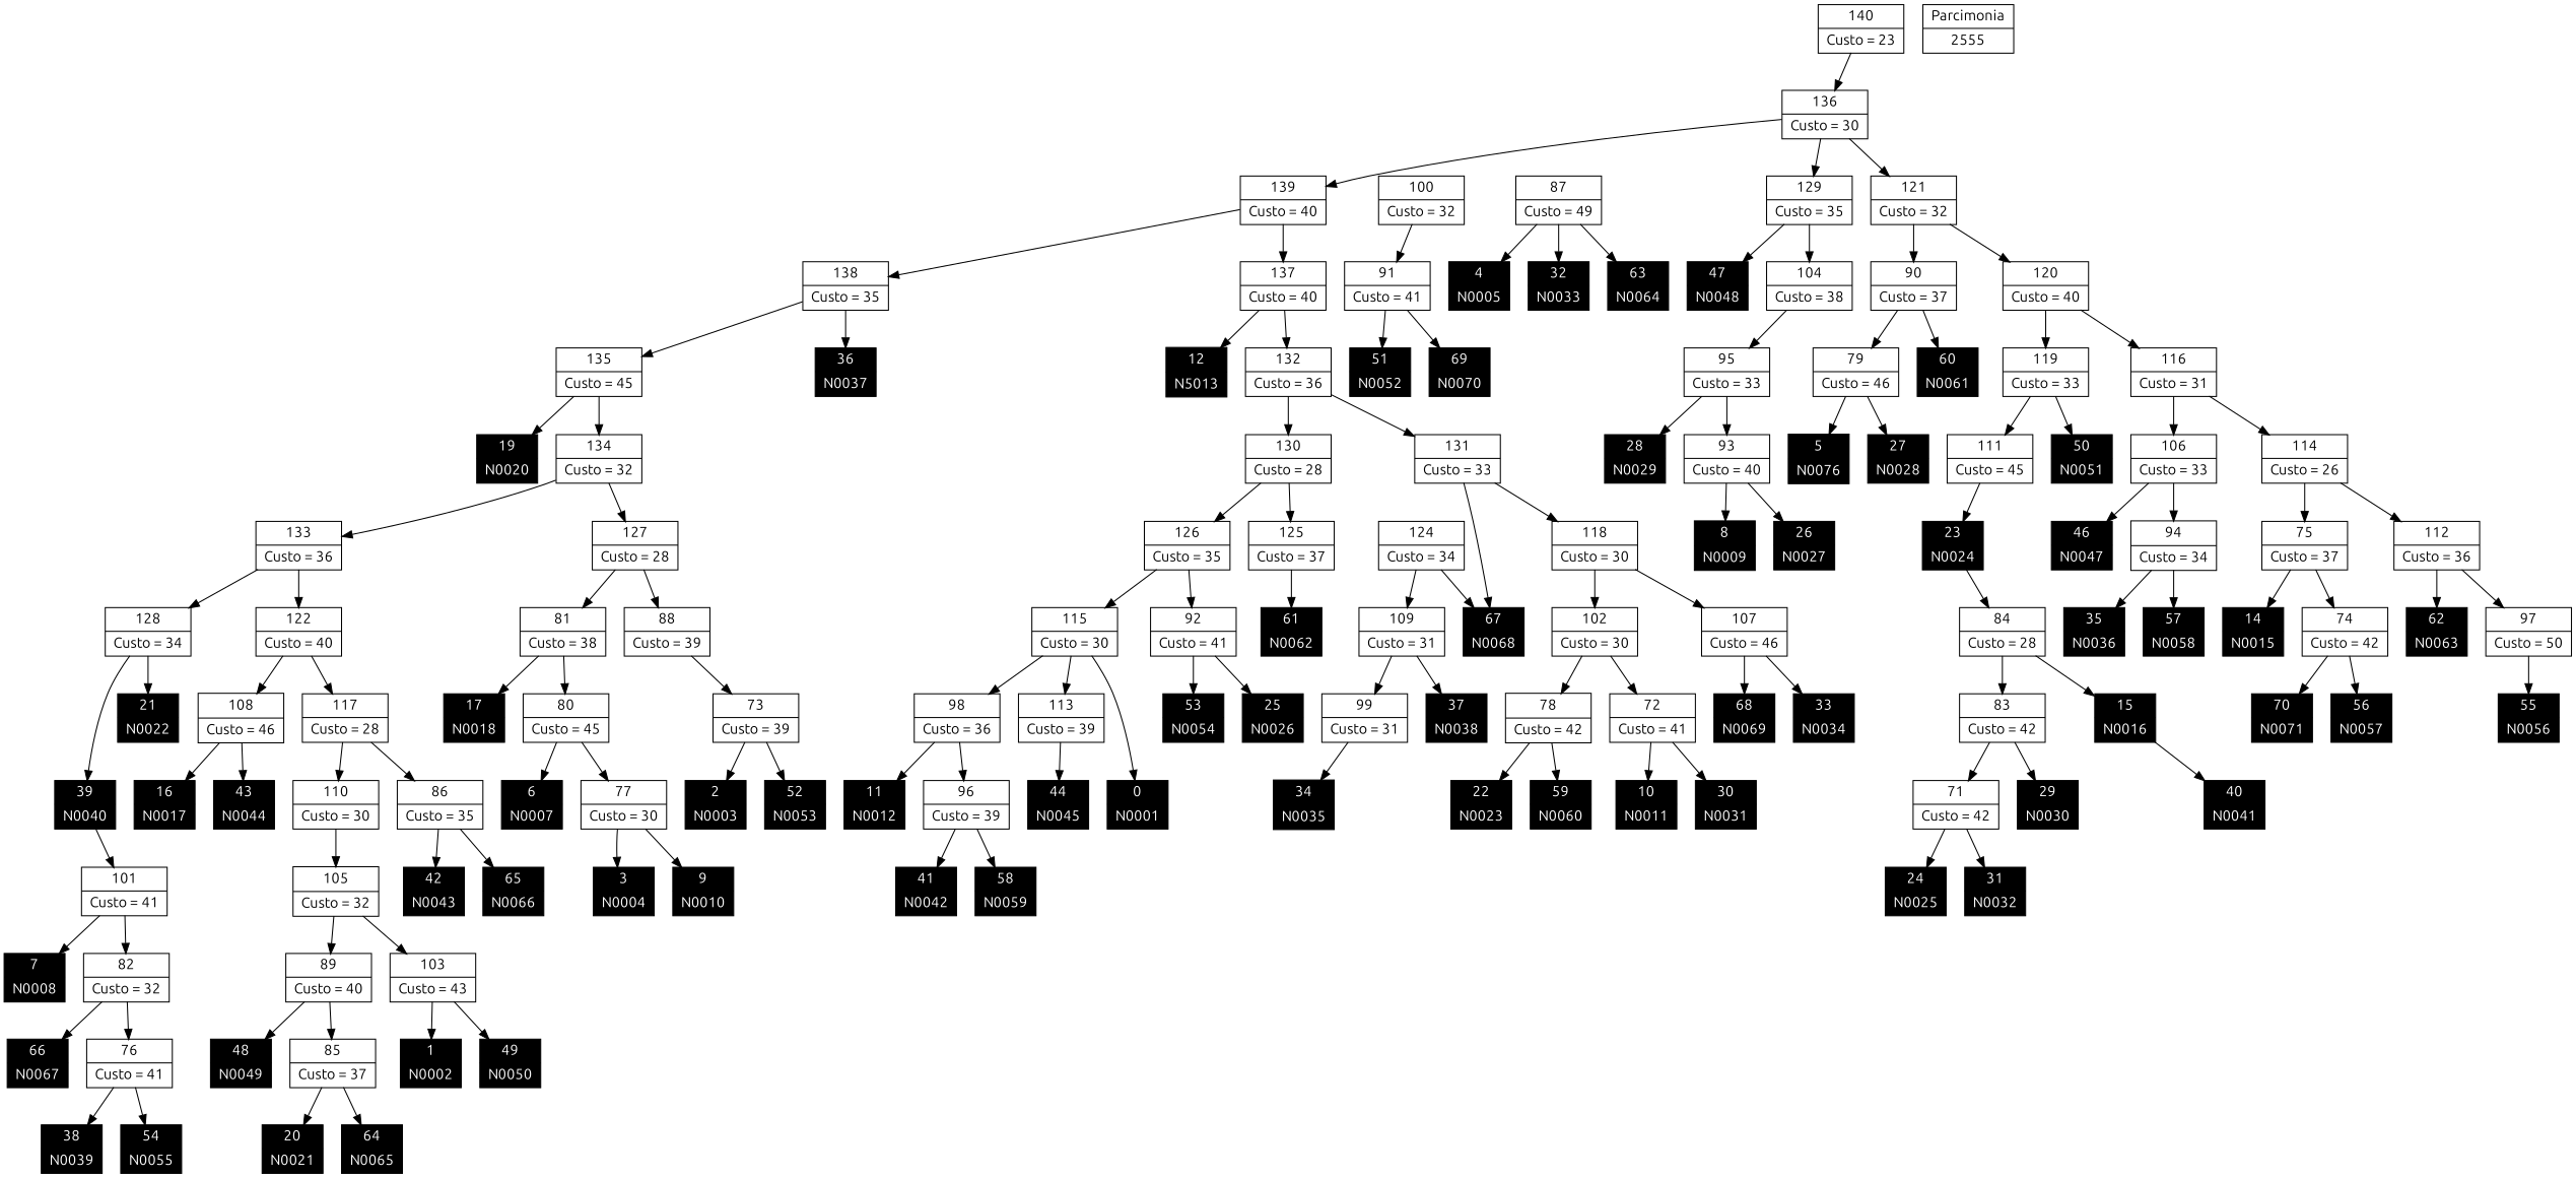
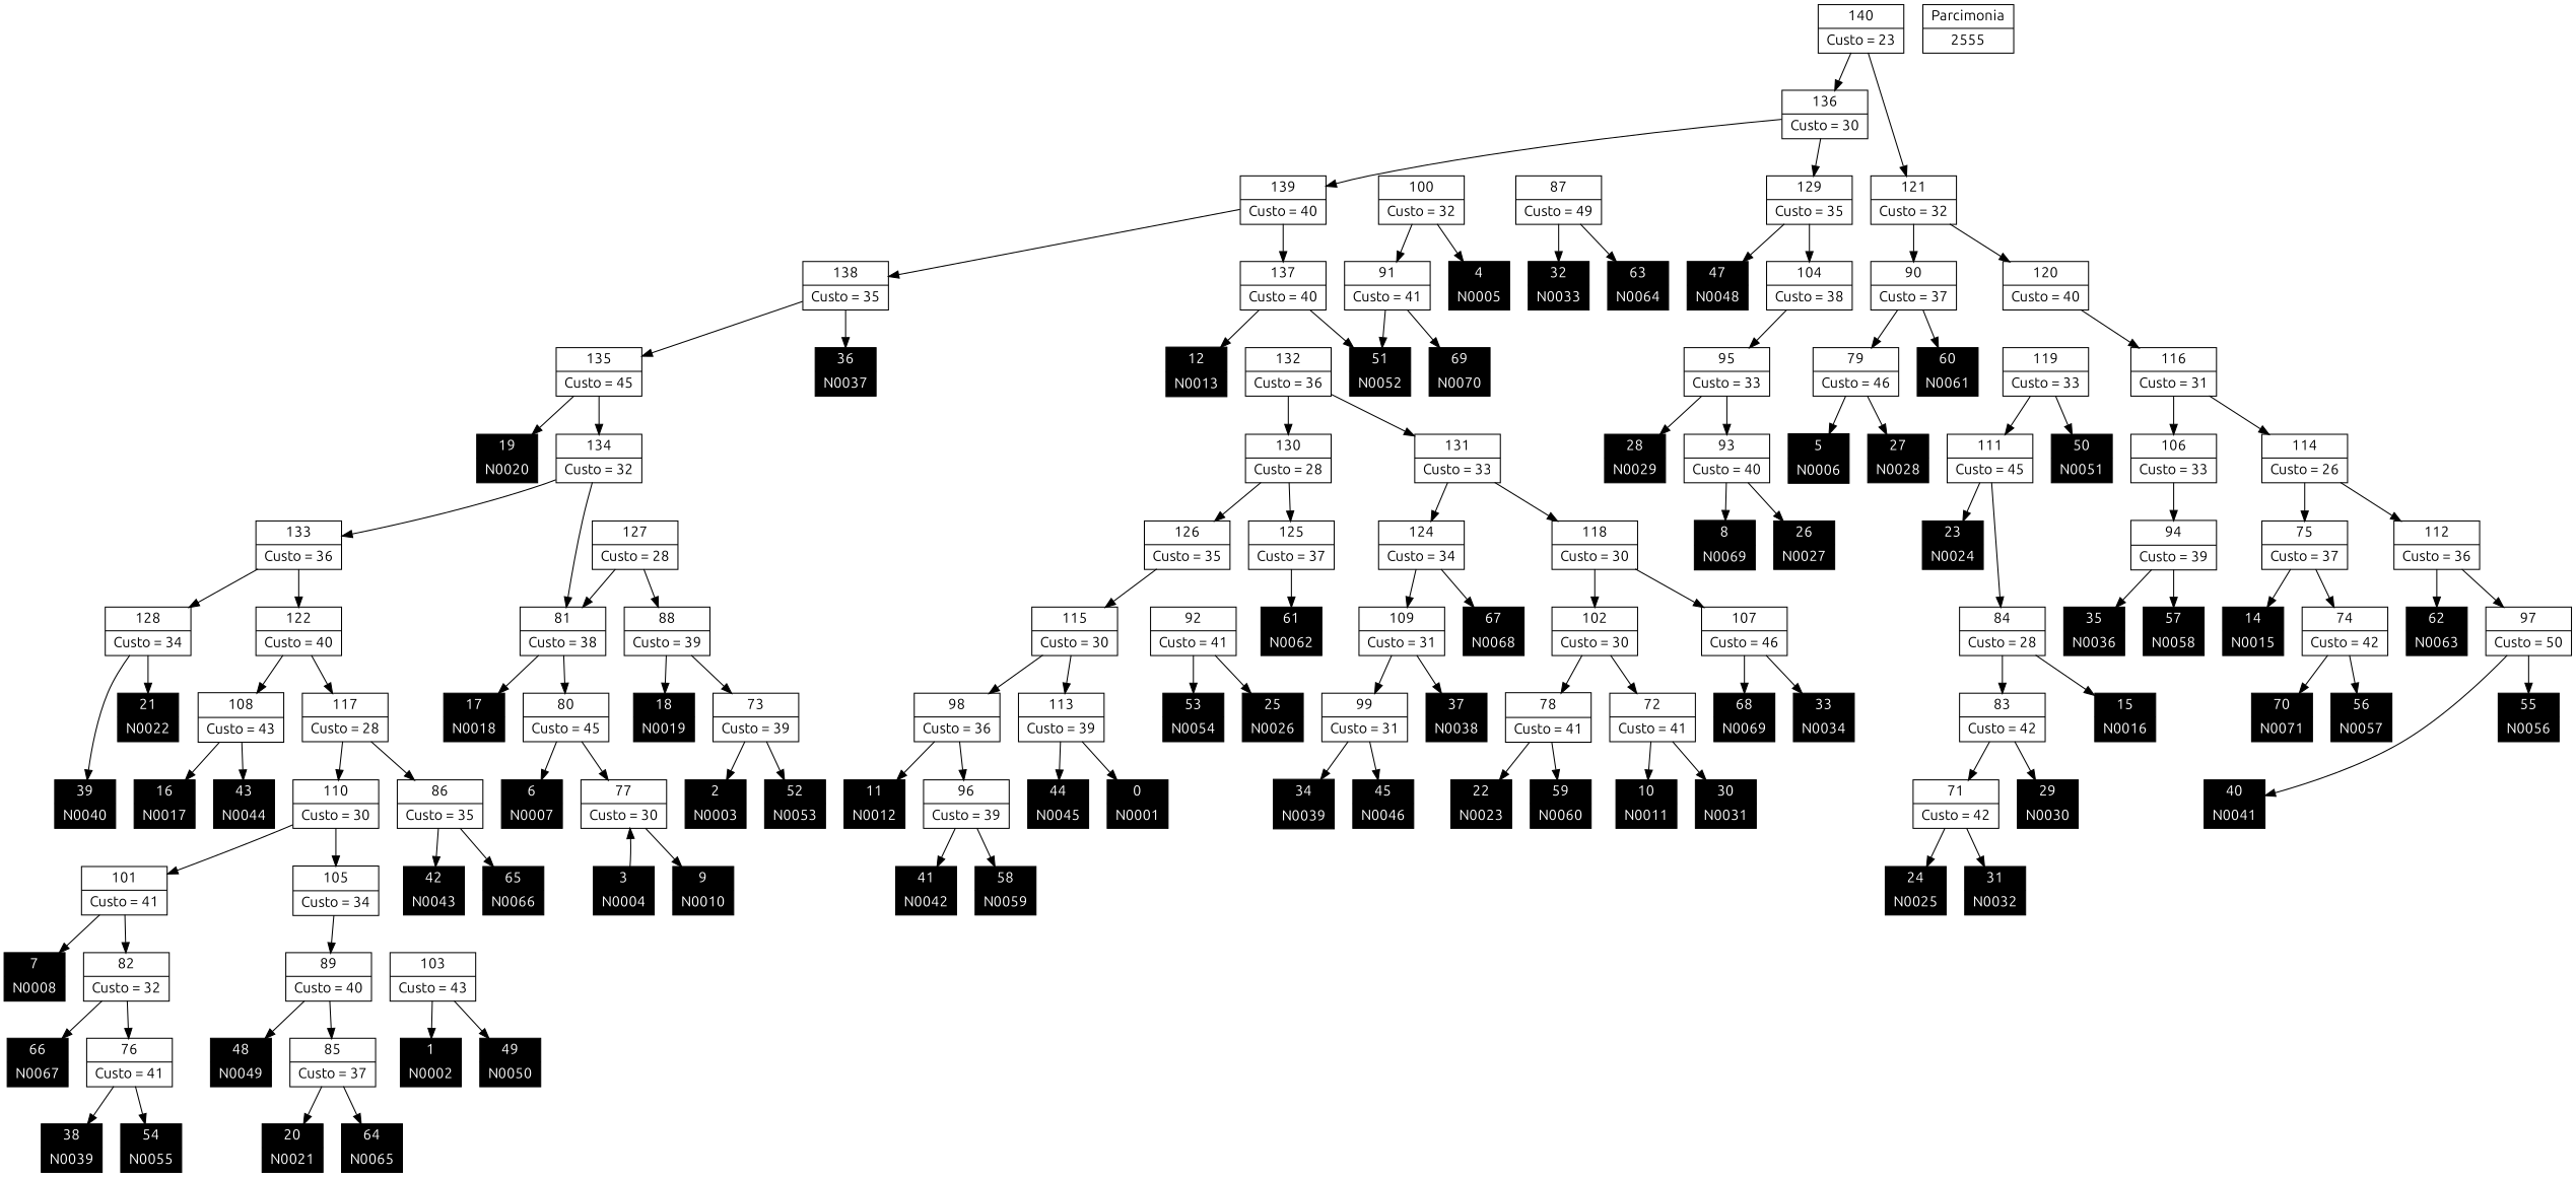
  digraph {
    fontname=Ubuntu
    node [fontname=Ubuntu shape=record]
    edge [fontname=Ubuntu]
    n1 [color=black fontcolor=white fontsize=14 height=0.5 label="{0 | N0001}" style=filled]
    n2 [color=black fontcolor=white fontsize=14 height=0.5 label="{1 | N0002}" style=filled]
    n3 [color=black fontcolor=white fontsize=14 height=0.5 label="{2 | N0003}" style=filled]
    n4 [color=black fontcolor=white fontsize=14 height=0.5 label="{3 | N0004}" style=filled]
    n5 [color=black fontcolor=white fontsize=14 height=0.5 label="{4 | N0005}" style=filled]
-   n6 [color=black fontcolor=white fontsize=14 height=0.5 label="{5 | N0076}" style=filled]
+   n6 [color=black fontcolor=white fontsize=14 height=0.5 label="{5 | N0006}" style=filled]
    n7 [color=black fontcolor=white fontsize=14 height=0.5 label="{6 | N0007}" style=filled]
    n8 [color=black fontcolor=white fontsize=14 height=0.5 label="{7 | N0008}" style=filled]
-   n9 [color=black fontcolor=white fontsize=14 height=0.5 label="{8 | N0009}" style=filled]
+   n9 [color=black fontcolor=white fontsize=14 height=0.5 label="{8 | N0069}" style=filled]
    n10 [color=black fontcolor=white fontsize=14 height=0.5 label="{9 | N0010}" style=filled]
    n11 [color=black fontcolor=white fontsize=14 height=0.5 label="{10 | N0011}" style=filled]
    n12 [color=black fontcolor=white fontsize=14 height=0.5 label="{11 | N0012}" style=filled]
-   n13 [color=black fontcolor=white fontsize=14 height=0.5 label="{12 | N5013}" style=filled]
+   n13 [color=black fontcolor=white fontsize=14 height=0.5 label="{12 | N0013}" style=filled]
    n14 [color=black fontcolor=white fontsize=14 height=0.5 label="{14 | N0015}" style=filled]
    n15 [color=black fontcolor=white fontsize=14 height=0.5 label="{15 | N0016}" style=filled]
    n16 [color=black fontcolor=white fontsize=14 height=0.5 label="{16 | N0017}" style=filled]
    n17 [color=black fontcolor=white fontsize=14 height=0.5 label="{17 | N0018}" style=filled]
+   n18 [color=black fontcolor=white fontsize=14 height=0.5 label="{18 | N0019}" style=filled]
    n19 [color=black fontcolor=white fontsize=14 height=0.5 label="{19 | N0020}" style=filled]
    n20 [color=black fontcolor=white fontsize=14 height=0.5 label="{20 | N0021}" style=filled]
    n21 [color=black fontcolor=white fontsize=14 height=0.5 label="{21 | N0022}" style=filled]
    n22 [color=black fontcolor=white fontsize=14 height=0.5 label="{22 | N0023}" style=filled]
    n23 [color=black fontcolor=white fontsize=14 height=0.5 label="{23 | N0024}" style=filled]
    n24 [color=black fontcolor=white fontsize=14 height=0.5 label="{24 | N0025}" style=filled]
    n25 [color=black fontcolor=white fontsize=14 height=0.5 label="{25 | N0026}" style=filled]
    n26 [color=black fontcolor=white fontsize=14 height=0.5 label="{26 | N0027}" style=filled]
    n27 [color=black fontcolor=white fontsize=14 height=0.5 label="{27 | N0028}" style=filled]
    n28 [color=black fontcolor=white fontsize=14 height=0.5 label="{28 | N0029}" style=filled]
    n29 [color=black fontcolor=white fontsize=14 height=0.5 label="{29 | N0030}" style=filled]
    n30 [color=black fontcolor=white fontsize=14 height=0.5 label="{30 | N0031}" style=filled]
    n31 [color=black fontcolor=white fontsize=14 height=0.5 label="{31 | N0032}" style=filled]
    n32 [color=black fontcolor=white fontsize=14 height=0.5 label="{32 | N0033}" style=filled]
    n33 [color=black fontcolor=white fontsize=14 height=0.5 label="{33 | N0034}" style=filled]
-   n34 [color=black fontcolor=white fontsize=14 height=0.5 label="{34 | N0035}" style=filled]
+   n34 [color=black fontcolor=white fontsize=14 height=0.5 label="{34 | N0039}" style=filled]
    n35 [color=black fontcolor=white fontsize=14 height=0.5 label="{35 | N0036}" style=filled]
    n36 [color=black fontcolor=white fontsize=14 height=0.5 label="{36 | N0037}" style=filled]
    n37 [color=black fontcolor=white fontsize=14 height=0.5 label="{37 | N0038}" style=filled]
    n38 [color=black fontcolor=white fontsize=14 height=0.5 label="{38 | N0039}" style=filled]
    n39 [color=black fontcolor=white fontsize=14 height=0.5 label="{39 | N0040}" style=filled]
    n40 [color=black fontcolor=white fontsize=14 height=0.5 label="{40 | N0041}" style=filled]
    n41 [color=black fontcolor=white fontsize=14 height=0.5 label="{41 | N0042}" style=filled]
    n42 [color=black fontcolor=white fontsize=14 height=0.5 label="{42 | N0043}" style=filled]
    n43 [color=black fontcolor=white fontsize=14 height=0.5 label="{43 | N0044}" style=filled]
    n44 [color=black fontcolor=white fontsize=14 height=0.5 label="{44 | N0045}" style=filled]
-   n46 [color=black fontcolor=white fontsize=14 height=0.5 label="{46 | N0047}" style=filled]
+   n45 [color=black fontcolor=white fontsize=14 height=0.5 label="{45 | N0046}" style=filled]
    n47 [color=black fontcolor=white fontsize=14 height=0.5 label="{47 | N0048}" style=filled]
    n48 [color=black fontcolor=white fontsize=14 height=0.5 label="{48 | N0049}" style=filled]
    n49 [color=black fontcolor=white fontsize=14 height=0.5 label="{49 | N0050}" style=filled]
    n50 [color=black fontcolor=white fontsize=14 height=0.5 label="{50 | N0051}" style=filled]
    n51 [color=black fontcolor=white fontsize=14 height=0.5 label="{51 | N0052}" style=filled]
    n52 [color=black fontcolor=white fontsize=14 height=0.5 label="{52 | N0053}" style=filled]
    n53 [color=black fontcolor=white fontsize=14 height=0.5 label="{53 | N0054}" style=filled]
    n54 [color=black fontcolor=white fontsize=14 height=0.5 label="{54 | N0055}" style=filled]
    n55 [color=black fontcolor=white fontsize=14 height=0.5 label="{55 | N0056}" style=filled]
    n56 [color=black fontcolor=white fontsize=14 height=0.5 label="{56 | N0057}" style=filled]
    n57 [color=black fontcolor=white fontsize=14 height=0.5 label="{57 | N0058}" style=filled]
    n58 [color=black fontcolor=white fontsize=14 height=0.5 label="{58 | N0059}" style=filled]
    n59 [color=black fontcolor=white fontsize=14 height=0.5 label="{59 | N0060}" style=filled]
    n60 [color=black fontcolor=white fontsize=14 height=0.5 label="{60 | N0061}" style=filled]
    n61 [color=black fontcolor=white fontsize=14 height=0.5 label="{61 | N0062}" style=filled]
    n62 [color=black fontcolor=white fontsize=14 height=0.5 label="{62 | N0063}" style=filled]
    n63 [color=black fontcolor=white fontsize=14 height=0.5 label="{63 | N0064}" style=filled]
    n64 [color=black fontcolor=white fontsize=14 height=0.5 label="{64 | N0065}" style=filled]
    n65 [color=black fontcolor=white fontsize=14 height=0.5 label="{65 | N0066}" style=filled]
    n66 [color=black fontcolor=white fontsize=14 height=0.5 label="{66 | N0067}" style=filled]
    n67 [color=black fontcolor=white fontsize=14 height=0.5 label="{67 | N0068}" style=filled]
    n68 [color=black fontcolor=white fontsize=14 height=0.5 label="{68 | N0069}" style=filled]
    n69 [color=black fontcolor=white fontsize=14 height=0.5 label="{69 | N0070}" style=filled]
    n70 [color=black fontcolor=white fontsize=14 height=0.5 label="{70 | N0071}" style=filled]
    n71 [label="{71|Custo = 42}"]
    n72 [label="{72|Custo = 41}"]
    n73 [label="{73|Custo = 39}"]
    n74 [label="{74|Custo = 42}"]
    n75 [label="{75|Custo = 37}"]
    n76 [label="{76|Custo = 41}"]
    n77 [label="{77|Custo = 30}"]
-   n78 [label="{78|Custo = 42}"]
+   n78 [label="{78|Custo = 41}"]
    n79 [label="{79|Custo = 46}"]
    n80 [label="{80|Custo = 45}"]
    n81 [label="{81|Custo = 38}"]
    n82 [label="{82|Custo = 32}"]
    n83 [label="{83|Custo = 42}"]
    n84 [label="{84|Custo = 28}"]
    n85 [label="{85|Custo = 37}"]
    n86 [label="{86|Custo = 35}"]
    n87 [label="{87|Custo = 49}"]
    n88 [label="{88|Custo = 39}"]
    n89 [label="{89|Custo = 40}"]
    n90 [label="{90|Custo = 37}"]
    n91 [label="{91|Custo = 41}"]
    n92 [label="{92|Custo = 41}"]
    n93 [label="{93|Custo = 40}"]
-   n94 [label="{94|Custo = 34}"]
+   n94 [label="{94|Custo = 39}"]
    n95 [label="{95|Custo = 33}"]
    n96 [label="{96|Custo = 39}"]
    n97 [label="{97|Custo = 50}"]
    n98 [label="{98|Custo = 36}"]
    n99 [label="{99|Custo = 31}"]
    n100 [label="{100|Custo = 32}"]
    n101 [label="{101|Custo = 41}"]
    n102 [label="{102|Custo = 30}"]
    n103 [label="{103|Custo = 43}"]
    n104 [label="{104|Custo = 38}"]
-   n105 [label="{105|Custo = 32}"]
+   n105 [label="{105|Custo = 34}"]
    n106 [label="{106|Custo = 33}"]
    n107 [label="{107|Custo = 46}"]
-   n108 [label="{108|Custo = 46}"]
+   n108 [label="{108|Custo = 43}"]
    n109 [label="{109|Custo = 31}"]
    n110 [label="{110|Custo = 30}"]
    n111 [label="{111|Custo = 45}"]
    n112 [label="{112|Custo = 36}"]
    n113 [label="{113|Custo = 39}"]
    n114 [label="{114|Custo = 26}"]
    n115 [label="{115|Custo = 30}"]
    n116 [label="{116|Custo = 31}"]
    n117 [label="{117|Custo = 28}"]
    n118 [label="{118|Custo = 30}"]
    n119 [label="{119|Custo = 33}"]
    n120 [label="{120|Custo = 40}"]
    n121 [label="{121|Custo = 32}"]
    n122 [label="{122|Custo = 40}"]
    n123 [label="{124|Custo = 34}"]
    n124 [label="{125|Custo = 37}"]
    n125 [label="{126|Custo = 35}"]
    n126 [label="{127|Custo = 28}"]
    n127 [label="{128|Custo = 34}"]
    n128 [label="{129|Custo = 35}"]
    n129 [label="{130|Custo = 28}"]
    n130 [label="{131|Custo = 33}"]
    n131 [label="{132|Custo = 36}"]
    n132 [label="{133|Custo = 36}"]
    n133 [label="{134|Custo = 32}"]
    n134 [label="{135|Custo = 45}"]
    n135 [label="{136|Custo = 30}"]
    n136 [label="{139|Custo = 40}"]
    n137 [label="{137|Custo = 40}"]
    n138 [label="{138|Custo = 35}"]
    n139 [label="{140|Custo = 23}"]
    n140 [label="{Parcimonia|2555}"]
    n71 -> n24
    n71 -> n31
    n72 -> n11
    n72 -> n30
    n73 -> n3
    n73 -> n52
    n74 -> n56
    n74 -> n70
    n75 -> n14
    n75 -> n74
    n76 -> n38
    n76 -> n54
-   n77 -> n4
+   n4 -> n77
    n77 -> n10
    n78 -> n22
    n78 -> n59
    n79 -> n6
    n79 -> n27
    n80 -> n7
    n80 -> n77
    n81 -> n17
    n81 -> n80
    n82 -> n66
    n82 -> n76
    n83 -> n29
    n83 -> n71
    n84 -> n15
    n84 -> n83
    n85 -> n20
    n85 -> n64
    n86 -> n42
    n86 -> n65
    n87 -> n32
    n87 -> n63
+   n88 -> n18
    n88 -> n73
    n89 -> n48
    n89 -> n85
    n90 -> n60
    n90 -> n79
    n91 -> n51
    n91 -> n69
    n92 -> n25
    n92 -> n53
    n93 -> n9
    n93 -> n26
    n94 -> n35
    n94 -> n57
    n95 -> n28
    n95 -> n93
    n96 -> n41
    n96 -> n58
-   n15 -> n40
+   n97 -> n40
    n97 -> n55
    n98 -> n12
    n98 -> n96
    n99 -> n34
-   n87 -> n5
+   n99 -> n45
+   n100 -> n5
    n100 -> n91
    n101 -> n8
    n101 -> n82
    n102 -> n72
    n102 -> n78
    n103 -> n2
    n103 -> n49
    n104 -> n95
    n105 -> n89
-   n105 -> n103
-   n106 -> n46
    n106 -> n94
    n107 -> n33
    n107 -> n68
    n108 -> n16
    n108 -> n43
    n109 -> n37
    n109 -> n99
-   n39 -> n101
+   n110 -> n101
    n110 -> n105
    n111 -> n23
-   n23 -> n84
+   n111 -> n84
    n112 -> n62
    n112 -> n97
-   n115 -> n1
+   n113 -> n1
    n113 -> n44
    n114 -> n75
    n114 -> n112
    n115 -> n98
    n115 -> n113
    n116 -> n106
    n116 -> n114
    n117 -> n86
    n117 -> n110
    n118 -> n102
    n118 -> n107
    n119 -> n50
    n119 -> n111
    n120 -> n116
-   n120 -> n119
    n121 -> n90
    n121 -> n120
    n122 -> n108
    n122 -> n117
    n123 -> n67
    n123 -> n109
    n124 -> n61
-   n125 -> n92
    n125 -> n115
    n126 -> n81
    n126 -> n88
    n127 -> n21
    n127 -> n39
    n128 -> n47
    n128 -> n104
    n129 -> n124
    n129 -> n125
    n130 -> n118
-   n130 -> n67
+   n130 -> n123
    n131 -> n129
    n131 -> n130
    n132 -> n122
    n132 -> n127
-   n133 -> n126
+   n133 -> n81
    n133 -> n132
    n134 -> n19
    n134 -> n133
-   n135 -> n121
+   n139 -> n121
    n135 -> n128
    n135 -> n136
    n136 -> n137
    n136 -> n138
    n137 -> n13
-   n137 -> n131
+   n137 -> n51
    n138 -> n36
    n138 -> n134
    n139 -> n135
  }
